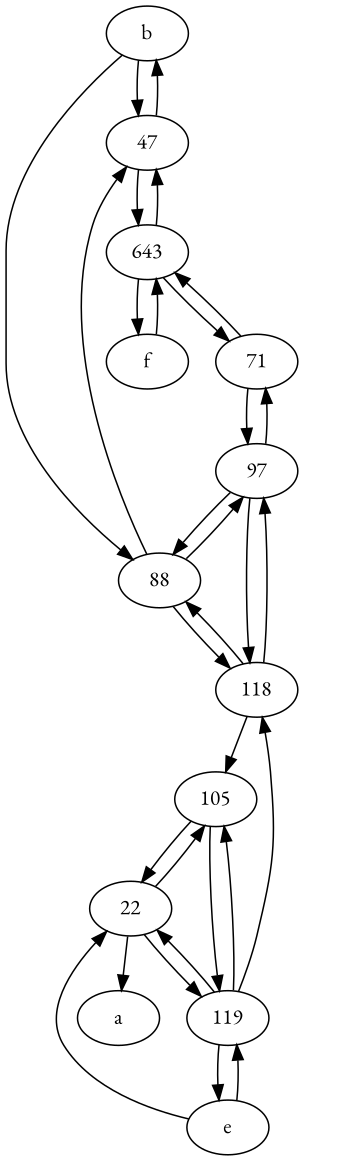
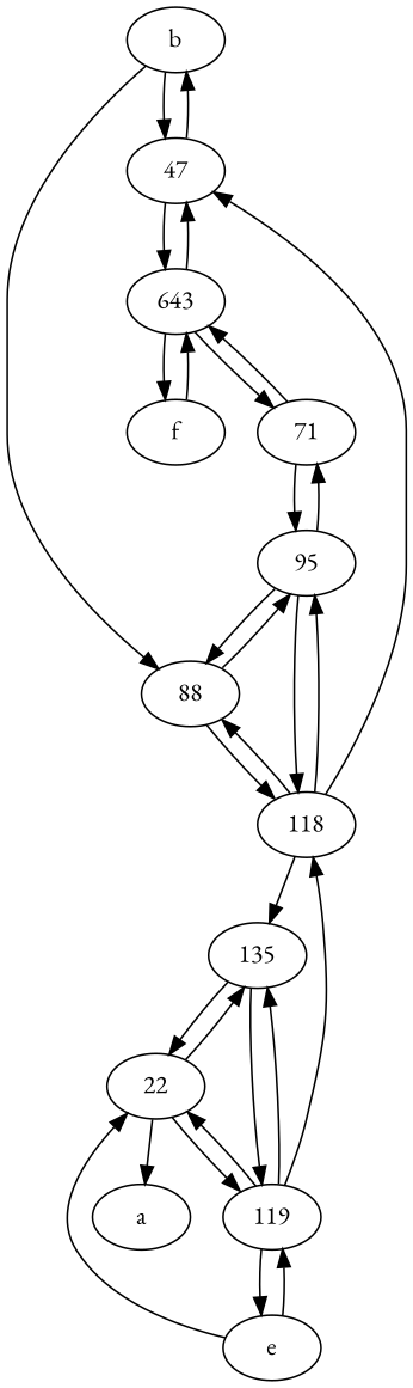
  digraph {
    fontname="EB Garamond"
    node [fontname="EB Garamond"]
    edge [fontname="EB Garamond"]
    b
    47
    88
    n4 [label=643]
-   95 [label=97]
+   95
    118
    71
    f
    22
-   105
+   105 [label=135]
    119
    a
    e
    b -> 47
    b -> 88
    47 -> b
    47 -> n4
-   88 -> 47
+   118 -> 47
    88 -> 95
    88 -> 118
    n4 -> 47
    n4 -> 71
    n4 -> f
    95 -> 88
    95 -> 118
    95 -> 71
    118 -> 88
    118 -> 95
    118 -> 105
    71 -> n4
    71 -> 95
    f -> n4
    22 -> 105
    22 -> 119
    22 -> a
    105 -> 22
    105 -> 119
    119 -> 118
    119 -> 22
    119 -> 105
    119 -> e
    e -> 22
    e -> 119
  }
